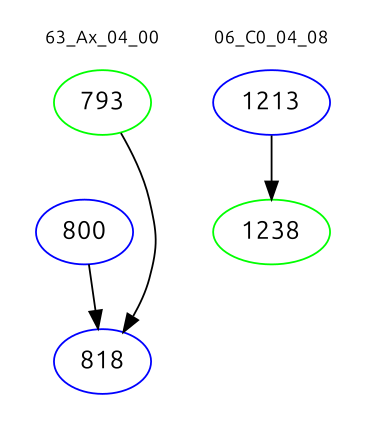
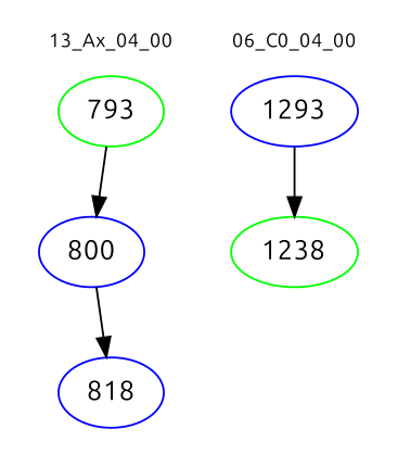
  digraph {
    fontname=Ubuntu
    node [color=blue fontname=Ubuntu]
    edge [color=black fontname=Ubuntu]
    n1 [color=green label=793]
    n2 [label=800]
    n3 [label=818]
-   n4 [label=1213]
+   n4 [label=1293]
    n5 [color=green label=1238]
    subgraph cluster_1 {
      color=white
      fontsize=10
-     label="63_Ax_04_00"
+     label="13_Ax_04_00"
      n1
      n2
      n3
    }
    subgraph cluster_2 {
      color=white
      fontsize=10
-     label="06_C0_04_08"
+     label="06_C0_04_00"
      n4
      n5
    }
-   n1 -> n3
+   n1 -> n2
    n2 -> n3
    n4 -> n5
  }
